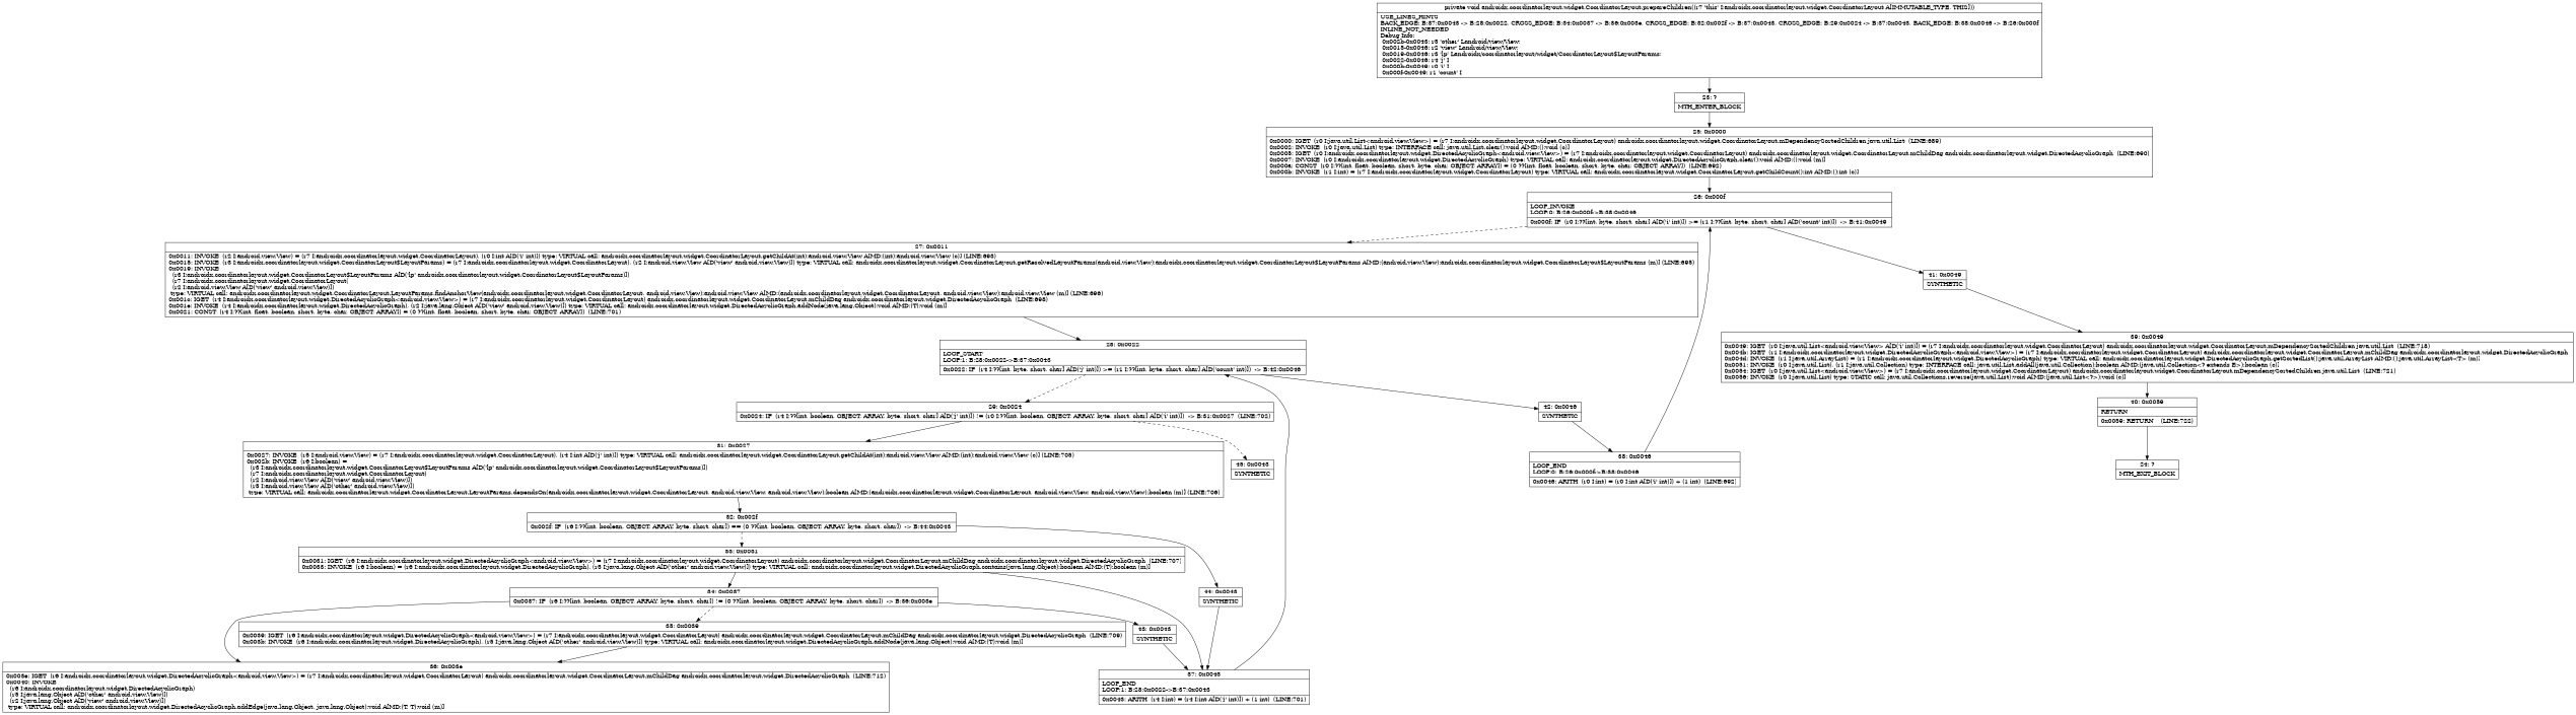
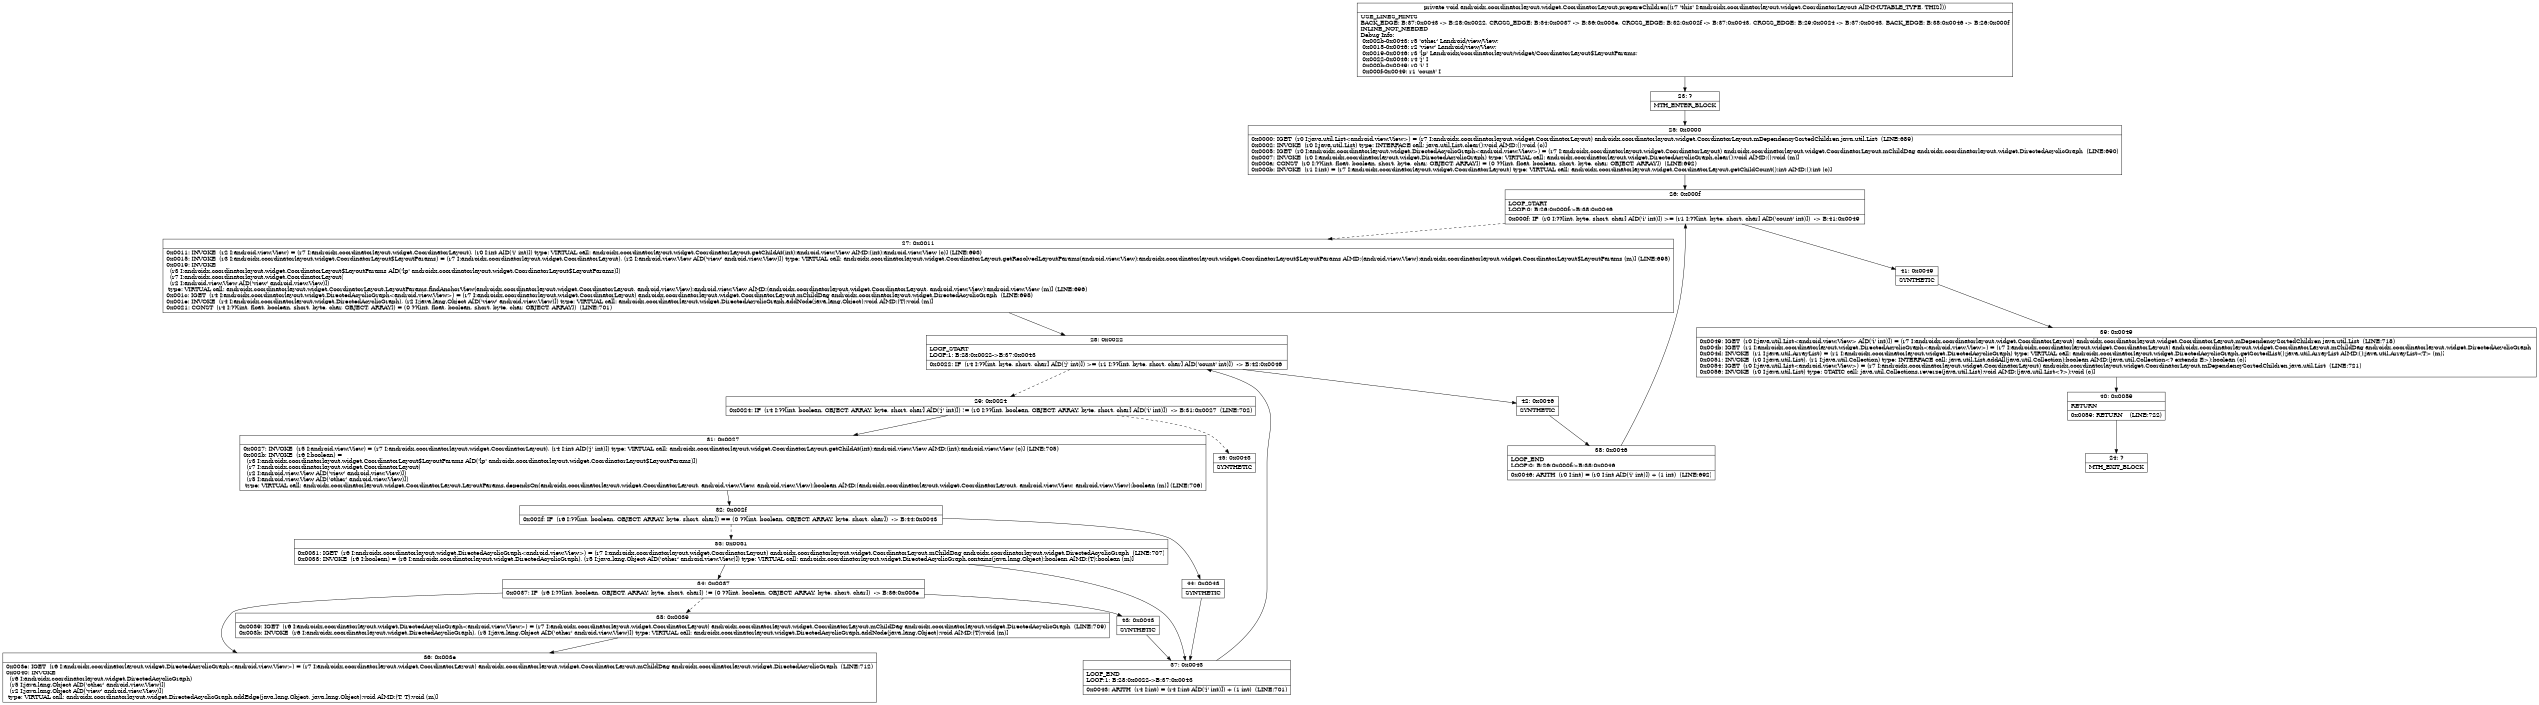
  digraph {
    node [shape=record]
    n1 [label="{23\:\ ?|MTH_ENTER_BLOCK\l}"]
    n2 [label="{25\:\ 0x0000|0x0000: IGET  (r0 I:java.util.List\<android.view.View\>) = (r7 I:androidx.coordinatorlayout.widget.CoordinatorLayout) androidx.coordinatorlayout.widget.CoordinatorLayout.mDependencySortedChildren java.util.List  (LINE:689)\l0x0002: INVOKE  (r0 I:java.util.List) type: INTERFACE call: java.util.List.clear():void A[MD:():void (c)]\l0x0005: IGET  (r0 I:androidx.coordinatorlayout.widget.DirectedAcyclicGraph\<android.view.View\>) = (r7 I:androidx.coordinatorlayout.widget.CoordinatorLayout) androidx.coordinatorlayout.widget.CoordinatorLayout.mChildDag androidx.coordinatorlayout.widget.DirectedAcyclicGraph  (LINE:690)\l0x0007: INVOKE  (r0 I:androidx.coordinatorlayout.widget.DirectedAcyclicGraph) type: VIRTUAL call: androidx.coordinatorlayout.widget.DirectedAcyclicGraph.clear():void A[MD:():void (m)]\l0x000a: CONST  (r0 I:??[int, float, boolean, short, byte, char, OBJECT, ARRAY]) = (0 ??[int, float, boolean, short, byte, char, OBJECT, ARRAY])  (LINE:692)\l0x000b: INVOKE  (r1 I:int) = (r7 I:androidx.coordinatorlayout.widget.CoordinatorLayout) type: VIRTUAL call: androidx.coordinatorlayout.widget.CoordinatorLayout.getChildCount():int A[MD:():int (c)]\l}"]
-   n3 [label="{26\:\ 0x000f|LOOP_INVOKE\lLOOP:0: B:26:0x000f\-\>B:38:0x0046\l|0x000f: IF  (r0 I:??[int, byte, short, char] A[D('i' int)]) \>= (r1 I:??[int, byte, short, char] A[D('count' int)])  \-\> B:41:0x0049 \l}"]
+   n3 [label="{26\:\ 0x000f|LOOP_START\lLOOP:0: B:26:0x000f\-\>B:38:0x0046\l|0x000f: IF  (r0 I:??[int, byte, short, char] A[D('i' int)]) \>= (r1 I:??[int, byte, short, char] A[D('count' int)])  \-\> B:41:0x0049 \l}"]
    n4 [label="{27\:\ 0x0011|0x0011: INVOKE  (r2 I:android.view.View) = (r7 I:androidx.coordinatorlayout.widget.CoordinatorLayout), (r0 I:int A[D('i' int)]) type: VIRTUAL call: androidx.coordinatorlayout.widget.CoordinatorLayout.getChildAt(int):android.view.View A[MD:(int):android.view.View (c)] (LINE:693)\l0x0015: INVOKE  (r3 I:androidx.coordinatorlayout.widget.CoordinatorLayout$LayoutParams) = (r7 I:androidx.coordinatorlayout.widget.CoordinatorLayout), (r2 I:android.view.View A[D('view' android.view.View)]) type: VIRTUAL call: androidx.coordinatorlayout.widget.CoordinatorLayout.getResolvedLayoutParams(android.view.View):androidx.coordinatorlayout.widget.CoordinatorLayout$LayoutParams A[MD:(android.view.View):androidx.coordinatorlayout.widget.CoordinatorLayout$LayoutParams (m)] (LINE:695)\l0x0019: INVOKE  \l  (r3 I:androidx.coordinatorlayout.widget.CoordinatorLayout$LayoutParams A[D('lp' androidx.coordinatorlayout.widget.CoordinatorLayout$LayoutParams)])\l  (r7 I:androidx.coordinatorlayout.widget.CoordinatorLayout)\l  (r2 I:android.view.View A[D('view' android.view.View)])\l type: VIRTUAL call: androidx.coordinatorlayout.widget.CoordinatorLayout.LayoutParams.findAnchorView(androidx.coordinatorlayout.widget.CoordinatorLayout, android.view.View):android.view.View A[MD:(androidx.coordinatorlayout.widget.CoordinatorLayout, android.view.View):android.view.View (m)] (LINE:696)\l0x001c: IGET  (r4 I:androidx.coordinatorlayout.widget.DirectedAcyclicGraph\<android.view.View\>) = (r7 I:androidx.coordinatorlayout.widget.CoordinatorLayout) androidx.coordinatorlayout.widget.CoordinatorLayout.mChildDag androidx.coordinatorlayout.widget.DirectedAcyclicGraph  (LINE:698)\l0x001e: INVOKE  (r4 I:androidx.coordinatorlayout.widget.DirectedAcyclicGraph), (r2 I:java.lang.Object A[D('view' android.view.View)]) type: VIRTUAL call: androidx.coordinatorlayout.widget.DirectedAcyclicGraph.addNode(java.lang.Object):void A[MD:(T):void (m)]\l0x0021: CONST  (r4 I:??[int, float, boolean, short, byte, char, OBJECT, ARRAY]) = (0 ??[int, float, boolean, short, byte, char, OBJECT, ARRAY])  (LINE:701)\l}"]
    n5 [label="{41\:\ 0x0049|SYNTHETIC\l}"]
    n6 [label="{28\:\ 0x0022|LOOP_START\lLOOP:1: B:28:0x0022\-\>B:37:0x0043\l|0x0022: IF  (r4 I:??[int, byte, short, char] A[D('j' int)]) \>= (r1 I:??[int, byte, short, char] A[D('count' int)])  \-\> B:42:0x0046 \l}"]
    n7 [label="{39\:\ 0x0049|0x0049: IGET  (r0 I:java.util.List\<android.view.View\> A[D('i' int)]) = (r7 I:androidx.coordinatorlayout.widget.CoordinatorLayout) androidx.coordinatorlayout.widget.CoordinatorLayout.mDependencySortedChildren java.util.List  (LINE:718)\l0x004b: IGET  (r1 I:androidx.coordinatorlayout.widget.DirectedAcyclicGraph\<android.view.View\>) = (r7 I:androidx.coordinatorlayout.widget.CoordinatorLayout) androidx.coordinatorlayout.widget.CoordinatorLayout.mChildDag androidx.coordinatorlayout.widget.DirectedAcyclicGraph \l0x004d: INVOKE  (r1 I:java.util.ArrayList) = (r1 I:androidx.coordinatorlayout.widget.DirectedAcyclicGraph) type: VIRTUAL call: androidx.coordinatorlayout.widget.DirectedAcyclicGraph.getSortedList():java.util.ArrayList A[MD:():java.util.ArrayList\<T\> (m)]\l0x0051: INVOKE  (r0 I:java.util.List), (r1 I:java.util.Collection) type: INTERFACE call: java.util.List.addAll(java.util.Collection):boolean A[MD:(java.util.Collection\<? extends E\>):boolean (c)]\l0x0054: IGET  (r0 I:java.util.List\<android.view.View\>) = (r7 I:androidx.coordinatorlayout.widget.CoordinatorLayout) androidx.coordinatorlayout.widget.CoordinatorLayout.mDependencySortedChildren java.util.List  (LINE:721)\l0x0056: INVOKE  (r0 I:java.util.List) type: STATIC call: java.util.Collections.reverse(java.util.List):void A[MD:(java.util.List\<?\>):void (c)]\l}"]
    n8 [label="{29\:\ 0x0024|0x0024: IF  (r4 I:??[int, boolean, OBJECT, ARRAY, byte, short, char] A[D('j' int)]) != (r0 I:??[int, boolean, OBJECT, ARRAY, byte, short, char] A[D('i' int)])  \-\> B:31:0x0027  (LINE:702)\l}"]
    n9 [label="{42\:\ 0x0046|SYNTHETIC\l}"]
    n10 [label="{31\:\ 0x0027|0x0027: INVOKE  (r5 I:android.view.View) = (r7 I:androidx.coordinatorlayout.widget.CoordinatorLayout), (r4 I:int A[D('j' int)]) type: VIRTUAL call: androidx.coordinatorlayout.widget.CoordinatorLayout.getChildAt(int):android.view.View A[MD:(int):android.view.View (c)] (LINE:705)\l0x002b: INVOKE  (r6 I:boolean) = \l  (r3 I:androidx.coordinatorlayout.widget.CoordinatorLayout$LayoutParams A[D('lp' androidx.coordinatorlayout.widget.CoordinatorLayout$LayoutParams)])\l  (r7 I:androidx.coordinatorlayout.widget.CoordinatorLayout)\l  (r2 I:android.view.View A[D('view' android.view.View)])\l  (r5 I:android.view.View A[D('other' android.view.View)])\l type: VIRTUAL call: androidx.coordinatorlayout.widget.CoordinatorLayout.LayoutParams.dependsOn(androidx.coordinatorlayout.widget.CoordinatorLayout, android.view.View, android.view.View):boolean A[MD:(androidx.coordinatorlayout.widget.CoordinatorLayout, android.view.View, android.view.View):boolean (m)] (LINE:706)\l}"]
    n11 [label="{45\:\ 0x0043|SYNTHETIC\l}"]
    n12 [label="{38\:\ 0x0046|LOOP_END\lLOOP:0: B:26:0x000f\-\>B:38:0x0046\l|0x0046: ARITH  (r0 I:int) = (r0 I:int A[D('i' int)]) + (1 int)  (LINE:692)\l}"]
    n13 [label="{32\:\ 0x002f|0x002f: IF  (r6 I:??[int, boolean, OBJECT, ARRAY, byte, short, char]) == (0 ??[int, boolean, OBJECT, ARRAY, byte, short, char])  \-\> B:44:0x0043 \l}"]
    n14 [label="{33\:\ 0x0031|0x0031: IGET  (r6 I:androidx.coordinatorlayout.widget.DirectedAcyclicGraph\<android.view.View\>) = (r7 I:androidx.coordinatorlayout.widget.CoordinatorLayout) androidx.coordinatorlayout.widget.CoordinatorLayout.mChildDag androidx.coordinatorlayout.widget.DirectedAcyclicGraph  (LINE:707)\l0x0033: INVOKE  (r6 I:boolean) = (r6 I:androidx.coordinatorlayout.widget.DirectedAcyclicGraph), (r5 I:java.lang.Object A[D('other' android.view.View)]) type: VIRTUAL call: androidx.coordinatorlayout.widget.DirectedAcyclicGraph.contains(java.lang.Object):boolean A[MD:(T):boolean (m)]\l}"]
    n15 [label="{44\:\ 0x0043|SYNTHETIC\l}"]
    n16 [label="{34\:\ 0x0037|0x0037: IF  (r6 I:??[int, boolean, OBJECT, ARRAY, byte, short, char]) != (0 ??[int, boolean, OBJECT, ARRAY, byte, short, char])  \-\> B:36:0x003e \l}"]
    n17 [label="{37\:\ 0x0043|LOOP_END\lLOOP:1: B:28:0x0022\-\>B:37:0x0043\l|0x0043: ARITH  (r4 I:int) = (r4 I:int A[D('j' int)]) + (1 int)  (LINE:701)\l}"]
    n18 [label="{35\:\ 0x0039|0x0039: IGET  (r6 I:androidx.coordinatorlayout.widget.DirectedAcyclicGraph\<android.view.View\>) = (r7 I:androidx.coordinatorlayout.widget.CoordinatorLayout) androidx.coordinatorlayout.widget.CoordinatorLayout.mChildDag androidx.coordinatorlayout.widget.DirectedAcyclicGraph  (LINE:709)\l0x003b: INVOKE  (r6 I:androidx.coordinatorlayout.widget.DirectedAcyclicGraph), (r5 I:java.lang.Object A[D('other' android.view.View)]) type: VIRTUAL call: androidx.coordinatorlayout.widget.DirectedAcyclicGraph.addNode(java.lang.Object):void A[MD:(T):void (m)]\l}"]
    n19 [label="{36\:\ 0x003e|0x003e: IGET  (r6 I:androidx.coordinatorlayout.widget.DirectedAcyclicGraph\<android.view.View\>) = (r7 I:androidx.coordinatorlayout.widget.CoordinatorLayout) androidx.coordinatorlayout.widget.CoordinatorLayout.mChildDag androidx.coordinatorlayout.widget.DirectedAcyclicGraph  (LINE:712)\l0x0040: INVOKE  \l  (r6 I:androidx.coordinatorlayout.widget.DirectedAcyclicGraph)\l  (r5 I:java.lang.Object A[D('other' android.view.View)])\l  (r2 I:java.lang.Object A[D('view' android.view.View)])\l type: VIRTUAL call: androidx.coordinatorlayout.widget.DirectedAcyclicGraph.addEdge(java.lang.Object, java.lang.Object):void A[MD:(T, T):void (m)]\l}"]
    n20 [label="{43\:\ 0x0043|SYNTHETIC\l}"]
    n21 [label="{40\:\ 0x0059|RETURN\l|0x0059: RETURN    (LINE:722)\l}"]
    n22 [label="{24\:\ ?|MTH_EXIT_BLOCK\l}"]
    n23 [label="{private void androidx.coordinatorlayout.widget.CoordinatorLayout.prepareChildren((r7 'this' I:androidx.coordinatorlayout.widget.CoordinatorLayout A[IMMUTABLE_TYPE, THIS]))  | USE_LINES_HINTS\lBACK_EDGE: B:37:0x0043 \-\> B:28:0x0022, CROSS_EDGE: B:34:0x0037 \-\> B:36:0x003e, CROSS_EDGE: B:32:0x002f \-\> B:37:0x0043, CROSS_EDGE: B:29:0x0024 \-\> B:37:0x0043, BACK_EDGE: B:38:0x0046 \-\> B:26:0x000f\lINLINE_NOT_NEEDED\lDebug Info:\l  0x002b\-0x0043: r5 'other' Landroid\/view\/View;\l  0x0015\-0x0046: r2 'view' Landroid\/view\/View;\l  0x0019\-0x0046: r3 'lp' Landroidx\/coordinatorlayout\/widget\/CoordinatorLayout$LayoutParams;\l  0x0022\-0x0046: r4 'j' I\l  0x000b\-0x0049: r0 'i' I\l  0x000f\-0x0049: r1 'count' I\l}"]
    n1 -> n2
    n2 -> n3
    n3 -> n4 [style=dashed]
    n3 -> n5
    n4 -> n6
    n5 -> n7
    n6 -> n8 [style=dashed]
    n6 -> n9
    n7 -> n21
    n8 -> n10
    n8 -> n11 [style=dashed]
    n9 -> n12
    n10 -> n13
    n12 -> n3
    n13 -> n14 [style=dashed]
    n13 -> n15
    n14 -> n16
    n14 -> n17
    n15 -> n17
    n16 -> n18 [style=dashed]
    n16 -> n19
    n16 -> n20
    n17 -> n6
    n18 -> n19
    n20 -> n17
    n21 -> n22
    n23 -> n1
  }
